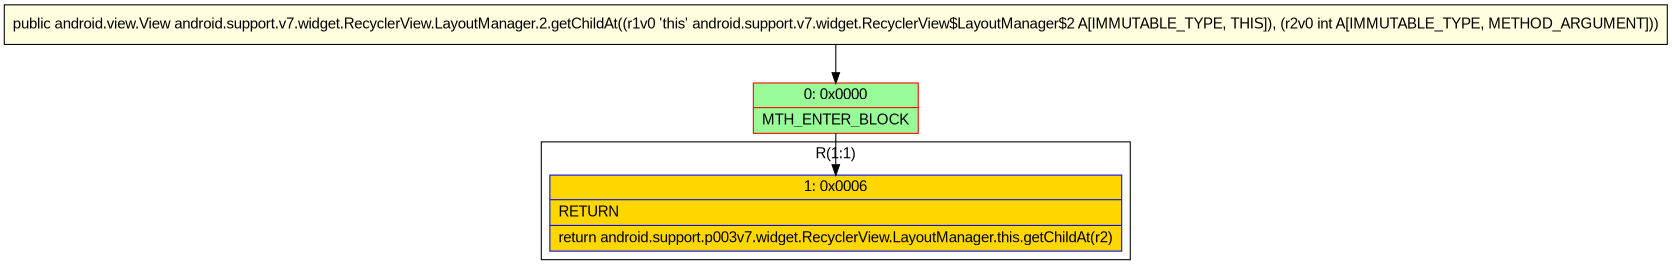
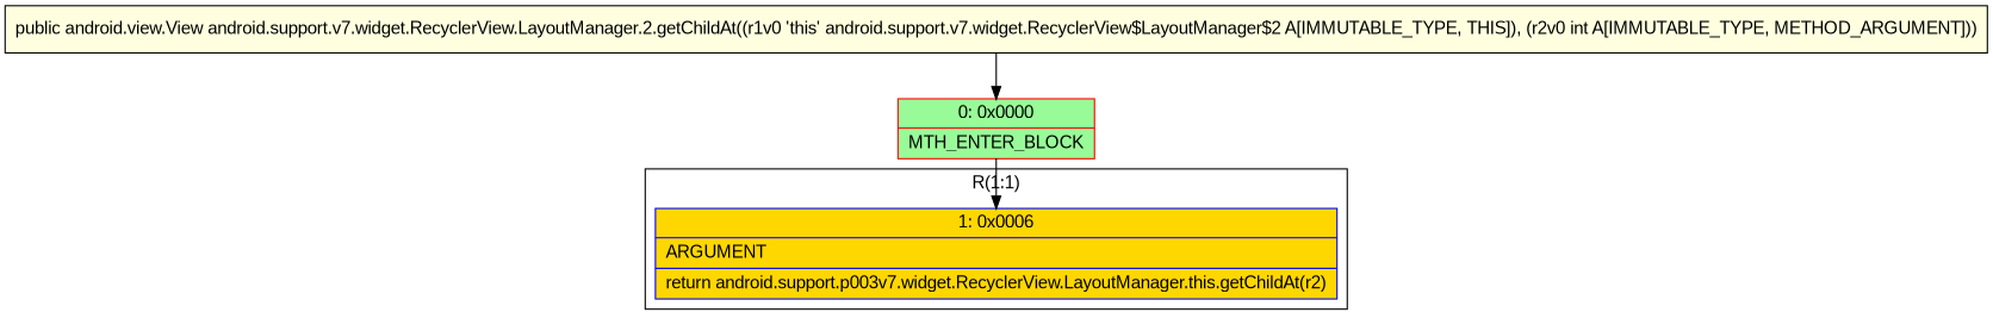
  digraph {
    fontname="Liberation Sans"
    node [shape=record style=filled fontname="Liberation Sans"]
    edge [arrowhead=normal fontname="Liberation Sans"]
-   n1 [color=blue label="{1\:\ 0x0006|RETURN\l|return android.support.p003v7.widget.RecyclerView.LayoutManager.this.getChildAt(r2)\l}" fillcolor=gold]
+   n1 [color=blue label="{1\:\ 0x0006|ARGUMENT\l|return android.support.p003v7.widget.RecyclerView.LayoutManager.this.getChildAt(r2)\l}" fillcolor=gold]
    n2 [color=red label="{0\:\ 0x0000|MTH_ENTER_BLOCK\l}" fillcolor=palegreen]
    n3 [label="{public android.view.View android.support.v7.widget.RecyclerView.LayoutManager.2.getChildAt((r1v0 'this' android.support.v7.widget.RecyclerView$LayoutManager$2 A[IMMUTABLE_TYPE, THIS]), (r2v0 int A[IMMUTABLE_TYPE, METHOD_ARGUMENT])) }" fillcolor=lightyellow]
    subgraph cluster_1 {
      label="R(1:1)"
      n1
    }
    n2 -> n1
    n3 -> n2
  }
